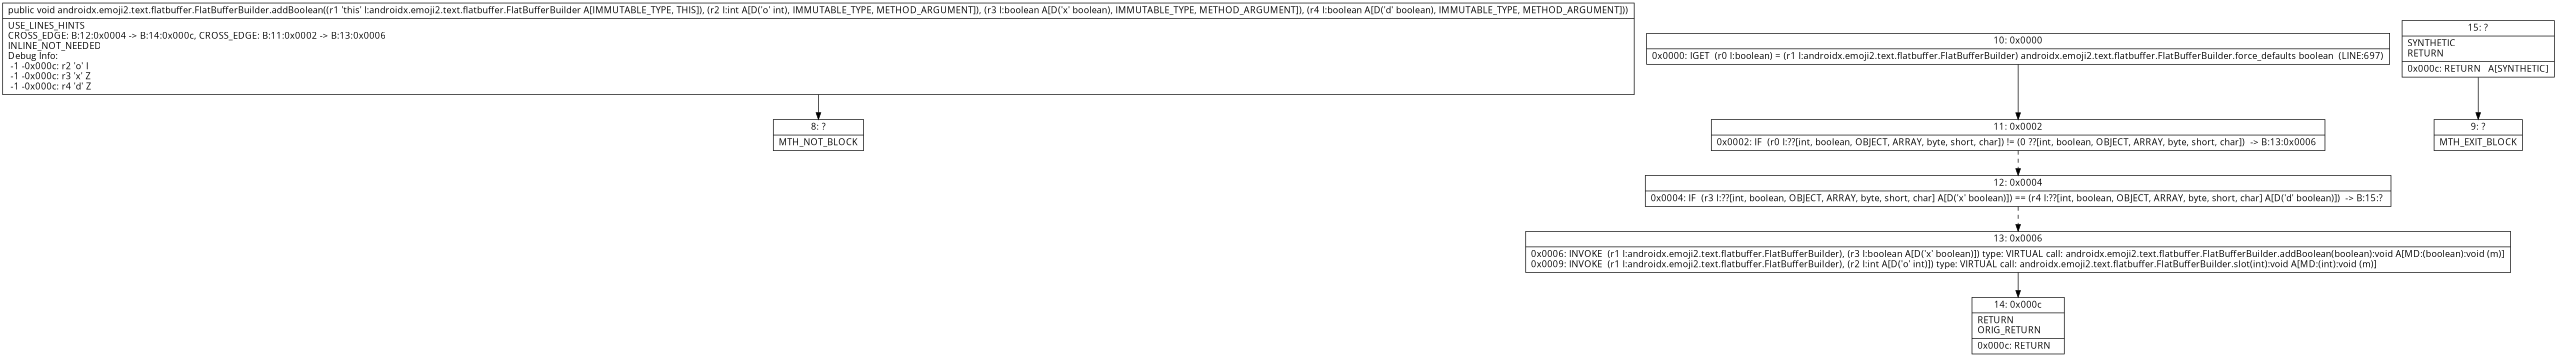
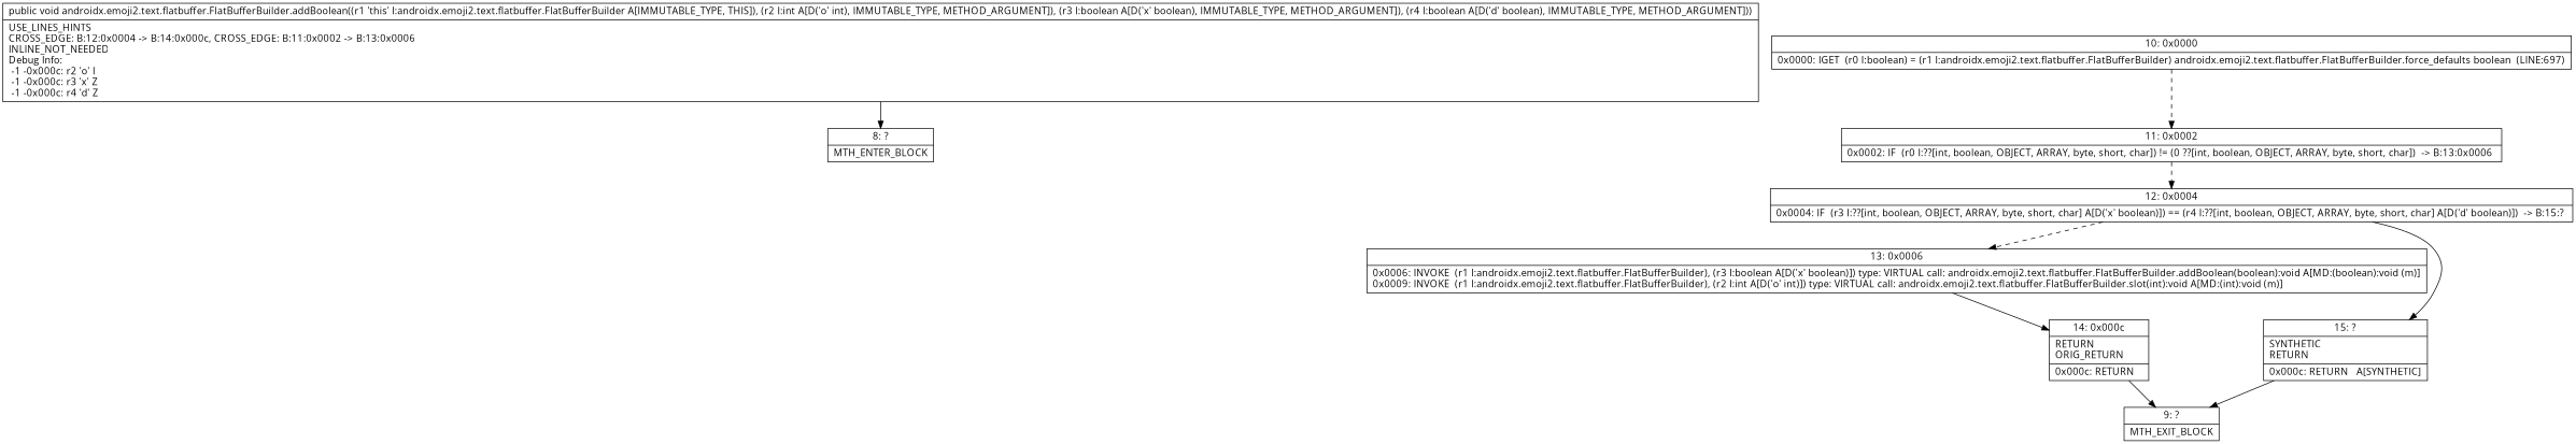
  digraph {
    fontname="Open Sans"
    node [fontname="Open Sans" shape=record]
    edge [fontname="Open Sans"]
-   n1 [label="{8\:\ ?|MTH_NOT_BLOCK\l}"]
+   n1 [label="{8\:\ ?|MTH_ENTER_BLOCK\l}"]
    n2 [label="{10\:\ 0x0000|0x0000: IGET  (r0 I:boolean) = (r1 I:androidx.emoji2.text.flatbuffer.FlatBufferBuilder) androidx.emoji2.text.flatbuffer.FlatBufferBuilder.force_defaults boolean  (LINE:697)\l}"]
    n3 [label="{11\:\ 0x0002|0x0002: IF  (r0 I:??[int, boolean, OBJECT, ARRAY, byte, short, char]) != (0 ??[int, boolean, OBJECT, ARRAY, byte, short, char])  \-\> B:13:0x0006 \l}"]
    n4 [label="{12\:\ 0x0004|0x0004: IF  (r3 I:??[int, boolean, OBJECT, ARRAY, byte, short, char] A[D('x' boolean)]) == (r4 I:??[int, boolean, OBJECT, ARRAY, byte, short, char] A[D('d' boolean)])  \-\> B:15:? \l}"]
    n5 [label="{13\:\ 0x0006|0x0006: INVOKE  (r1 I:androidx.emoji2.text.flatbuffer.FlatBufferBuilder), (r3 I:boolean A[D('x' boolean)]) type: VIRTUAL call: androidx.emoji2.text.flatbuffer.FlatBufferBuilder.addBoolean(boolean):void A[MD:(boolean):void (m)]\l0x0009: INVOKE  (r1 I:androidx.emoji2.text.flatbuffer.FlatBufferBuilder), (r2 I:int A[D('o' int)]) type: VIRTUAL call: androidx.emoji2.text.flatbuffer.FlatBufferBuilder.slot(int):void A[MD:(int):void (m)]\l}"]
    n6 [label="{15\:\ ?|SYNTHETIC\lRETURN\l|0x000c: RETURN   A[SYNTHETIC]\l}"]
    n7 [label="{14\:\ 0x000c|RETURN\lORIG_RETURN\l|0x000c: RETURN   \l}"]
    n8 [label="{9\:\ ?|MTH_EXIT_BLOCK\l}"]
    n9 [label="{public void androidx.emoji2.text.flatbuffer.FlatBufferBuilder.addBoolean((r1 'this' I:androidx.emoji2.text.flatbuffer.FlatBufferBuilder A[IMMUTABLE_TYPE, THIS]), (r2 I:int A[D('o' int), IMMUTABLE_TYPE, METHOD_ARGUMENT]), (r3 I:boolean A[D('x' boolean), IMMUTABLE_TYPE, METHOD_ARGUMENT]), (r4 I:boolean A[D('d' boolean), IMMUTABLE_TYPE, METHOD_ARGUMENT]))  | USE_LINES_HINTS\lCROSS_EDGE: B:12:0x0004 \-\> B:14:0x000c, CROSS_EDGE: B:11:0x0002 \-\> B:13:0x0006\lINLINE_NOT_NEEDED\lDebug Info:\l  \-1 \-0x000c: r2 'o' I\l  \-1 \-0x000c: r3 'x' Z\l  \-1 \-0x000c: r4 'd' Z\l}"]
-   n2 -> n3
+   n2 -> n3 [style=dashed]
    n3 -> n4 [style=dashed]
    n4 -> n5 [style=dashed]
+   n4 -> n6
    n5 -> n7
    n6 -> n8
+   n7 -> n8
    n9 -> n1
  }
